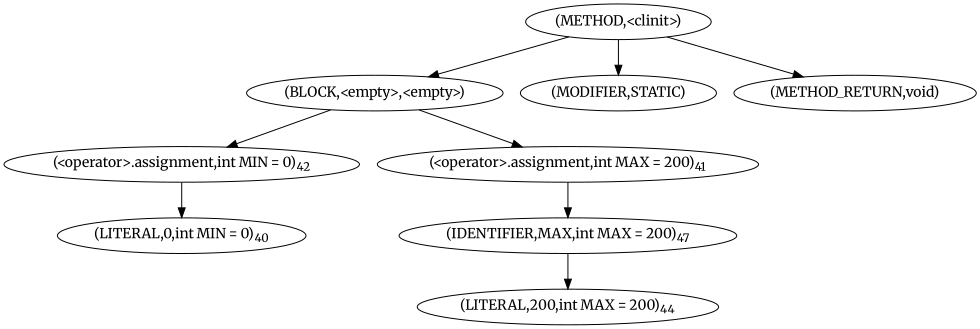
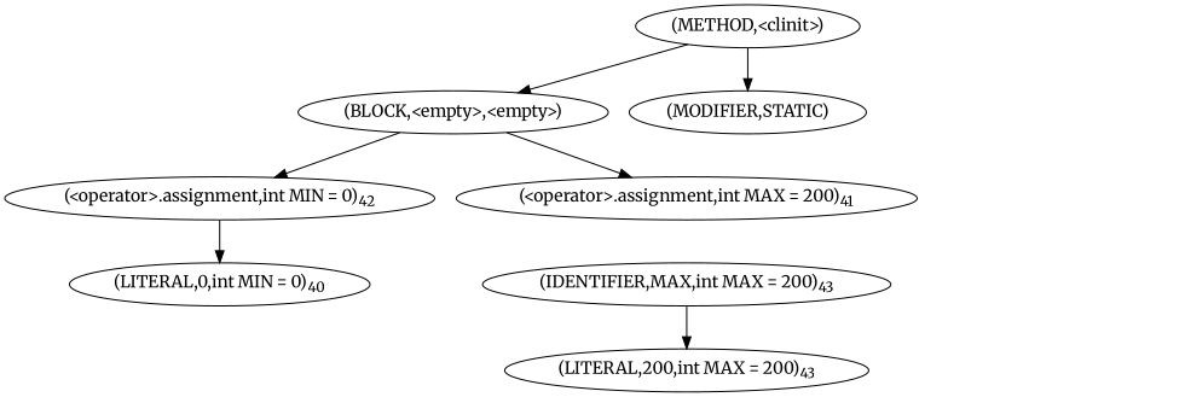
  digraph {
    fontname=Merriweather
    node [fontname=Merriweather]
    edge [fontname=Merriweather]
    n1 [label=<(METHOD,&lt;clinit&gt;)>]
    n2 [label=<(BLOCK,&lt;empty&gt;,&lt;empty&gt;)>]
    n3 [label=<(MODIFIER,STATIC)>]
-   n4 [label=<(METHOD_RETURN,void)>]
    n5 [label=<(&lt;operator&gt;.assignment,int MIN = 0)<SUB>42</SUB>>]
    n6 [label=<(&lt;operator&gt;.assignment,int MAX = 200)<SUB>41</SUB>>]
    n7 [label=<(LITERAL,0,int MIN = 0)<SUB>40</SUB>>]
-   n8 [label=<(IDENTIFIER,MAX,int MAX = 200)<SUB>47</SUB>>]
-   n9 [label=<(LITERAL,200,int MAX = 200)<SUB>44</SUB>>]
+   n8 [label=<(IDENTIFIER,MAX,int MAX = 200)<SUB>43</SUB>>]
+   n9 [label=<(LITERAL,200,int MAX = 200)<SUB>43</SUB>>]
    n1 -> n2
    n1 -> n3
-   n1 -> n4
    n2 -> n5
    n2 -> n6
    n5 -> n7
-   n6 -> n8
    n8 -> n9
  }
